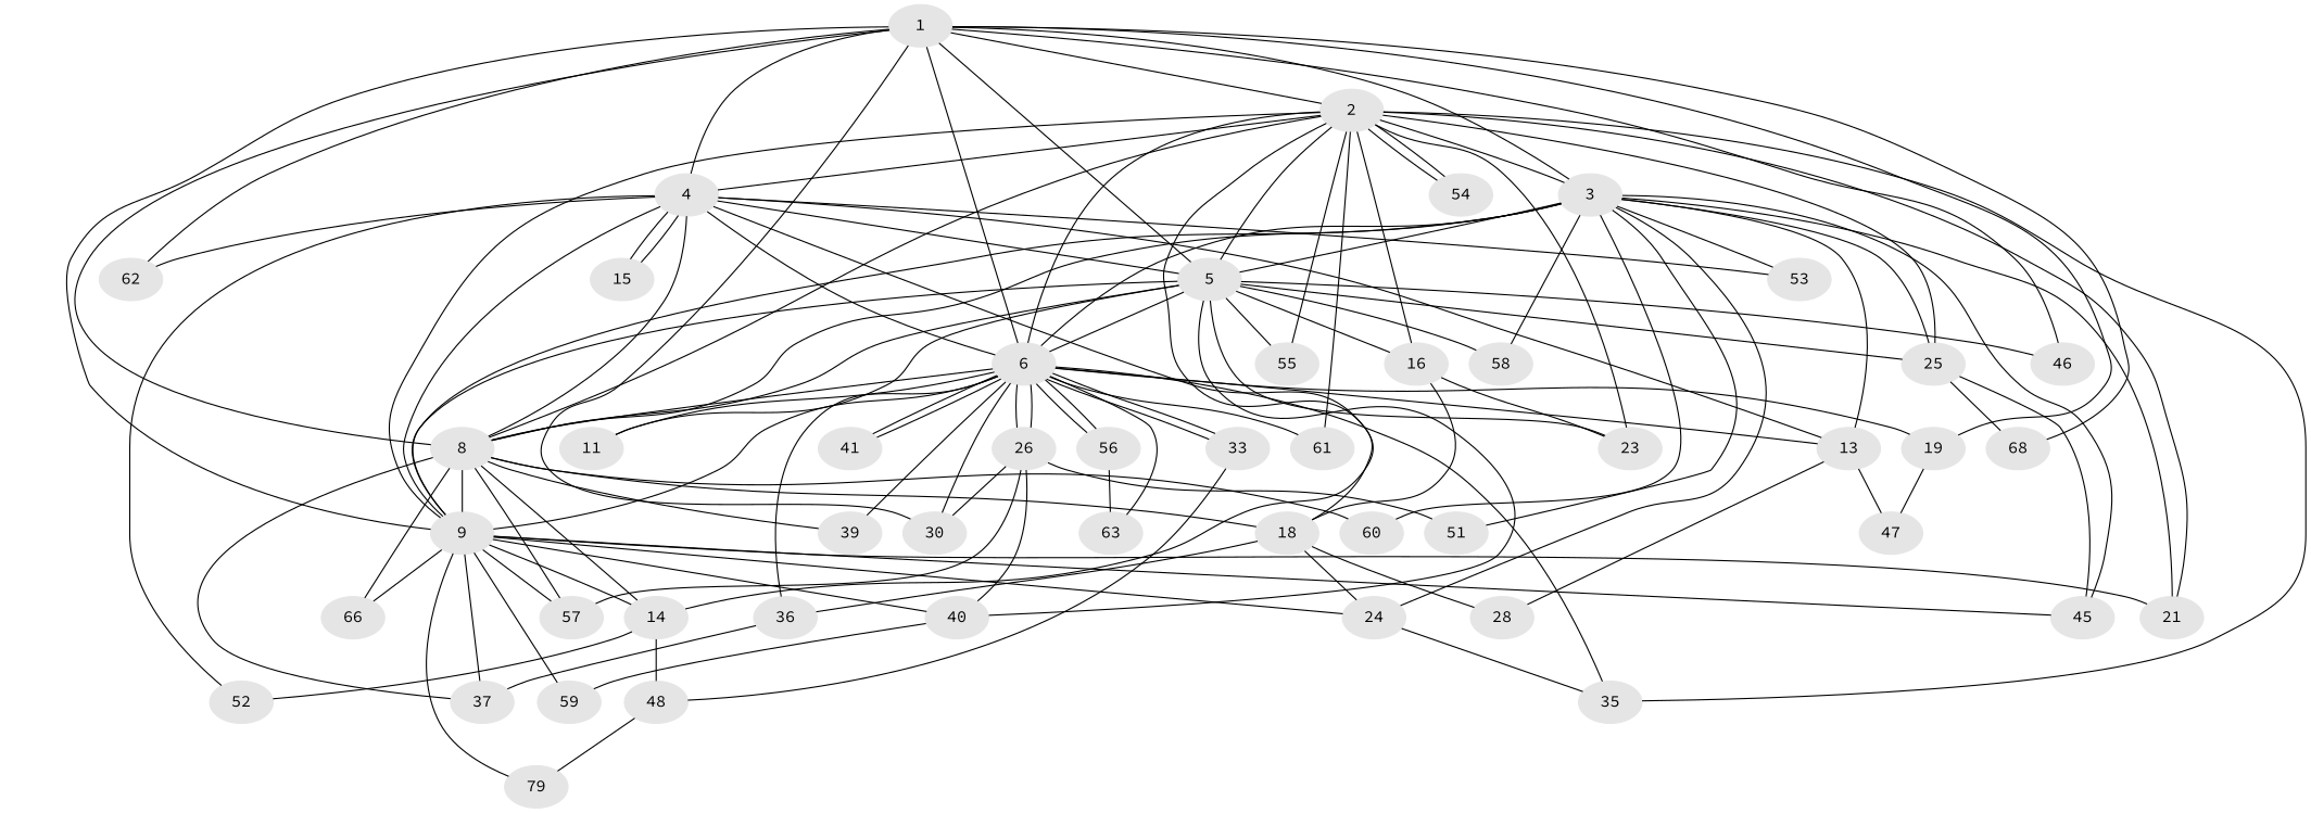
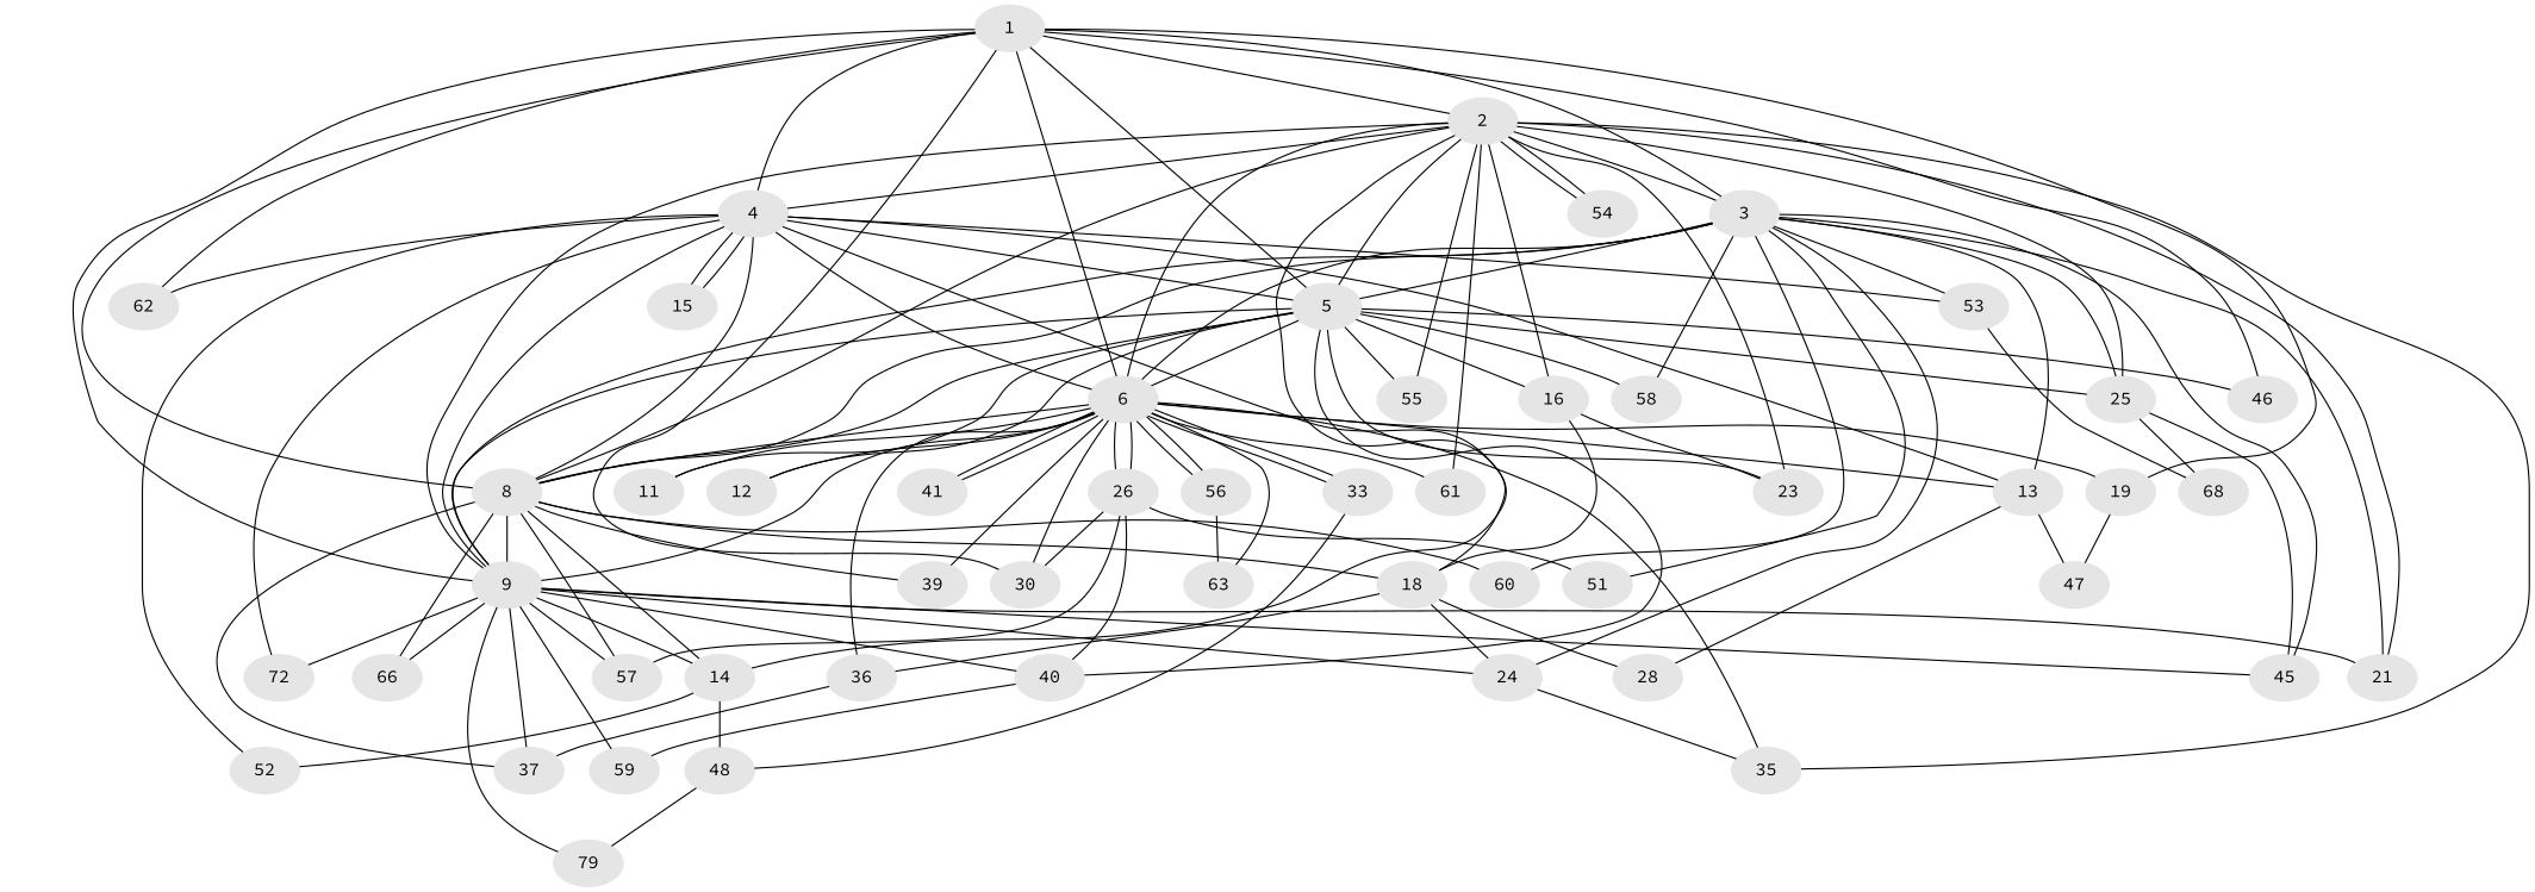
  graph {
    fontname="Source Code Pro"
    node [color=gray90 fontname="Source Code Pro" style=filled]
    edge [fontname="Source Code Pro"]
    1 [super="+22"]
    2 [super="+34"]
    3 [super="+7"]
    4 [super="+50"]
    5 [super="+10"]
    6 [super="+17"]
    8 [super="+65"]
    9 [super="+27"]
    19
    30 [super="+38"]
    46
    62
    68
    14 [super="+31"]
    16 [super="+44"]
    21
    23 [super="+29"]
    25 [super="+32"]
    35
    54
    55
    61 [super="+67"]
    24 [super="+69"]
    45 [super="+49"]
    51
    53
    58
    60
    13
    15
    18 [super="+43"]
    52
+   72
    11
+   12
    40 [super="+70"]
    26
    33
    36 [super="+42"]
    39
    41
    56
    63
    37
    57 [super="+64"]
    66
    59
    n48 [label=79]
    47
    48
    28
    1 -- 2
    1 -- 3 [weight=2]
    1 -- 4 [weight=2]
    1 -- 5 [weight=2]
    1 -- 6
    1 -- 8
    1 -- 9
    1 -- 19
    1 -- 30
    1 -- 46
    1 -- 62
-   1 -- 68
+   53 -- 68
    2 -- 3 [weight=2]
    2 -- 4
    2 -- 5 [weight=2]
    2 -- 6
    2 -- 8
    2 -- 9
    2 -- 14
    2 -- 16
    2 -- 21
    2 -- 23
    2 -- 25
    2 -- 35
    2 -- 54
    2 -- 54
    2 -- 55
    2 -- 61 [weight=2]
    3 -- 5 [weight=4]
    3 -- 6 [weight=2]
    3 -- 8 [weight=2]
    3 -- 9 [weight=2]
    3 -- 21
    3 -- 25
    3 -- 24
    3 -- 45
    3 -- 51
    3 -- 53
    3 -- 58
    3 -- 60
    3 -- 13 [weight=2]
    4 -- 5 [weight=2]
    4 -- 6
    4 -- 8
    4 -- 9
    4 -- 62
    4 -- 53
    4 -- 13
    4 -- 15
    4 -- 15
    4 -- 18
    4 -- 52
+   4 -- 72
    5 -- 6 [weight=2]
    5 -- 8 [weight=2]
    5 -- 9 [weight=2]
    5 -- 46
    5 -- 16 [weight=2]
    5 -- 23
    5 -- 25
    5 -- 55
    5 -- 58
    5 -- 11
+   5 -- 12
    5 -- 40
    6 -- 8
    6 -- 9 [weight=2]
    6 -- 19
    6 -- 30
    6 -- 35
    6 -- 61
    6 -- 13
    6 -- 11
+   6 -- 12
    6 -- 26
    6 -- 26
    6 -- 33
    6 -- 33
    6 -- 36
    6 -- 39
    6 -- 41
    6 -- 41
    6 -- 56
    6 -- 56
    6 -- 63
    8 -- 9
    8 -- 14
    8 -- 60
    8 -- 18
    8 -- 39
    8 -- 37
    8 -- 57
    8 -- 66
    9 -- 14 [weight=2]
    9 -- 21
    9 -- 24
    9 -- 45
+   9 -- 72
    9 -- 40
    9 -- 37
    9 -- 57
    9 -- 66
    9 -- 59
    9 -- n48
    19 -- 47
    14 -- 52
    14 -- 48
    16 -- 23
    16 -- 18
    25 -- 68
    25 -- 45
    24 -- 35
    13 -- 47
    13 -- 28
    18 -- 24
    18 -- 36
    18 -- 28
    40 -- 59
    26 -- 30
    26 -- 51
    26 -- 40
    26 -- 57
    33 -- 48
    36 -- 37
    56 -- 63
    48 -- n48
  }
